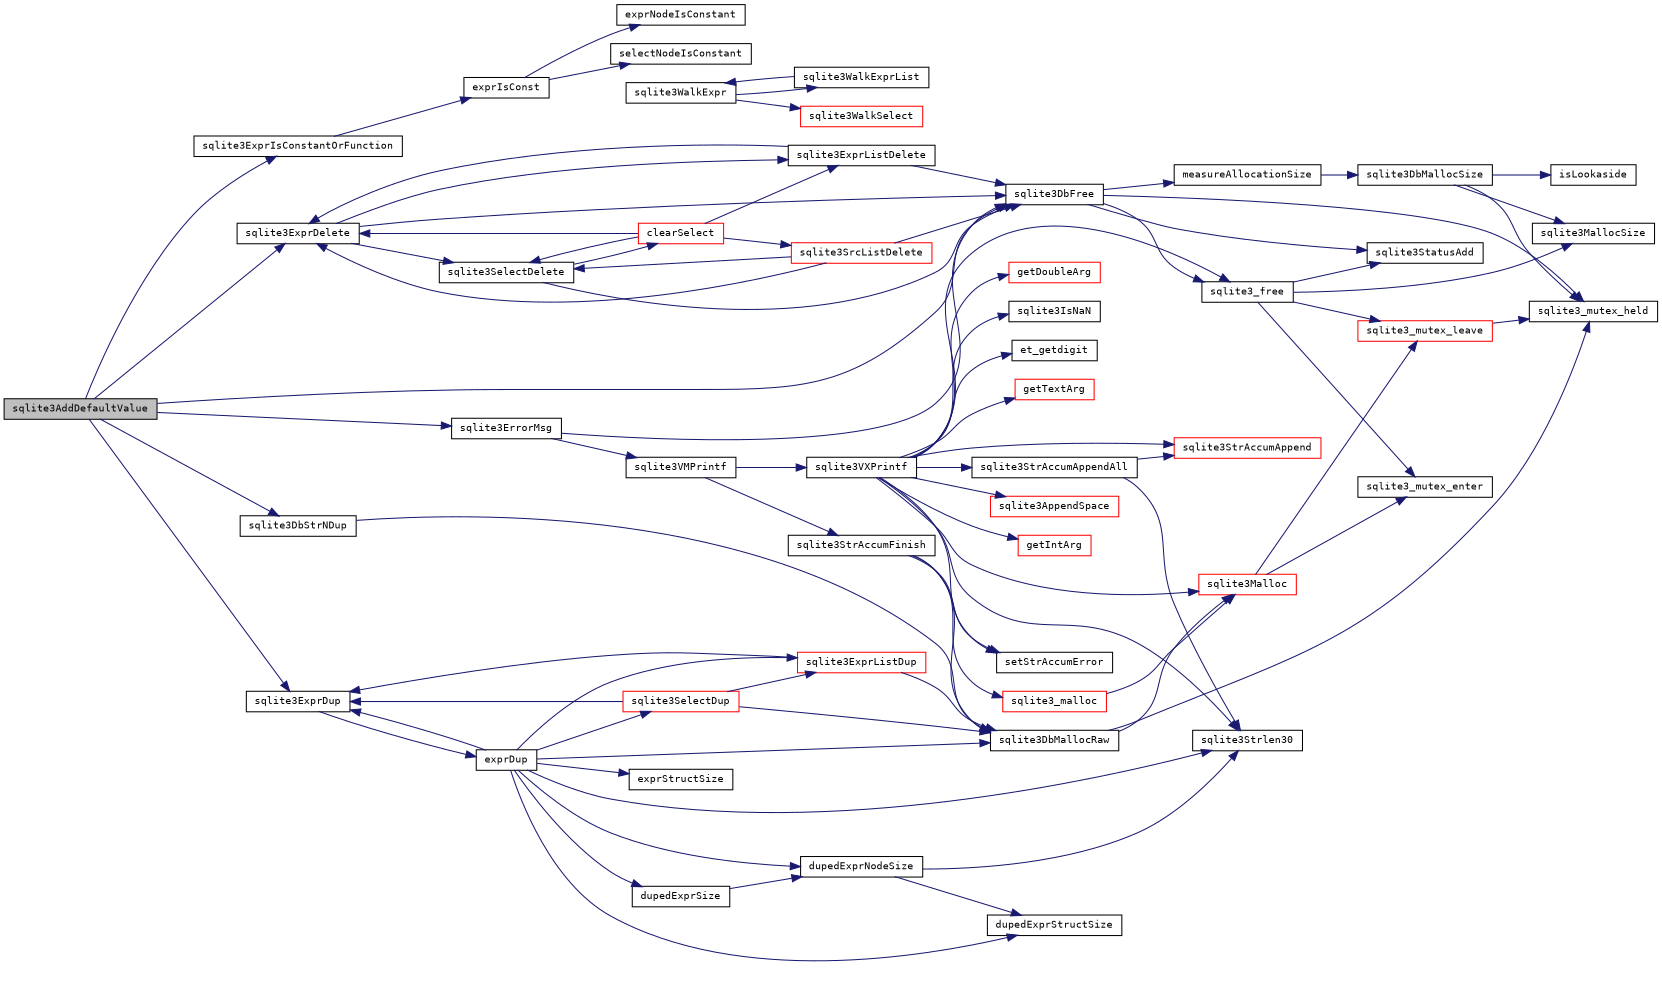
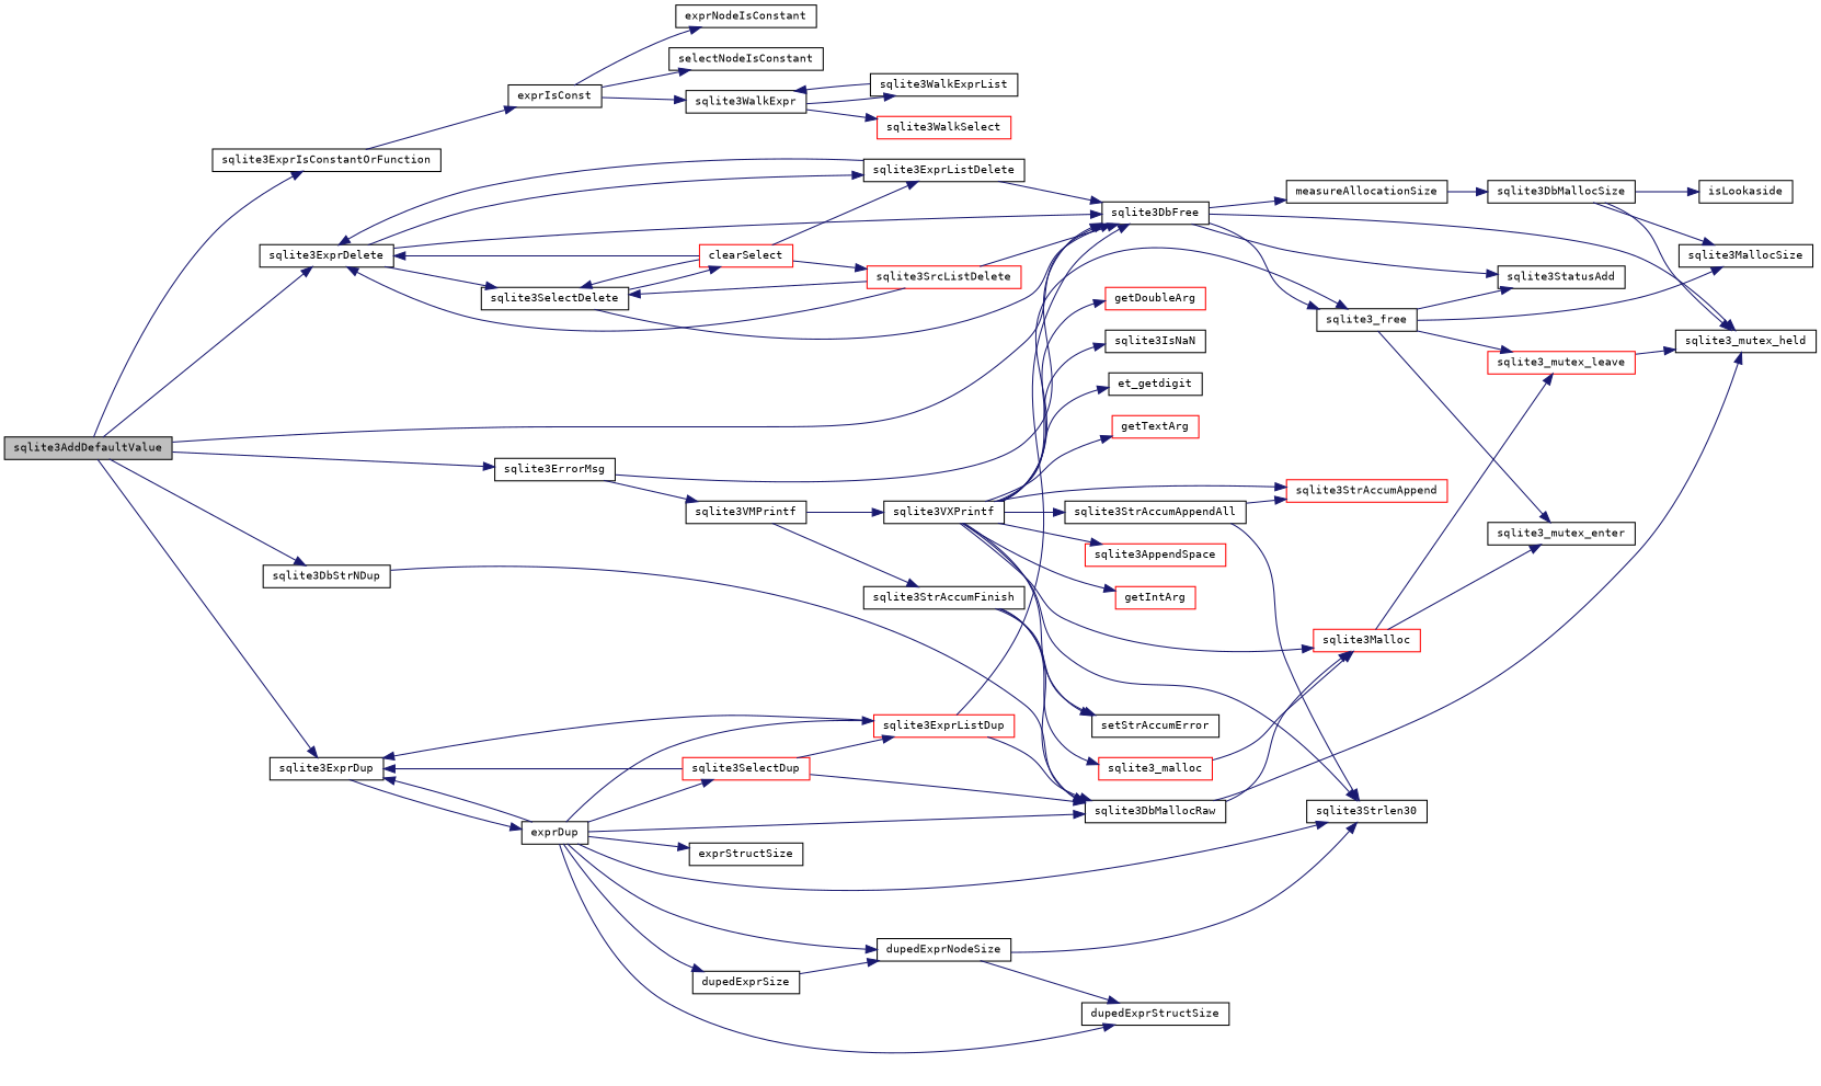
  digraph {
    fontname="DejaVu Sans Mono"
    rankdir=LR
    node [color=black fillcolor=white fontname="DejaVu Sans Mono" fontsize=10 shape=record style=filled]
    edge [color=midnightblue fontname="DejaVu Sans Mono" fontsize=10 labelfontname=FreeSans labelfontsize=10 style=solid]
    n1 [fillcolor=grey75 fontcolor=black height=0.2 label=sqlite3AddDefaultValue width=0.4]
    n2 [height=0.2 label=sqlite3ExprIsConstantOrFunction width=0.4]
    n3 [height=0.2 label=sqlite3ErrorMsg width=0.4]
    n4 [height=0.2 label=sqlite3DbFree width=0.4]
    n5 [height=0.2 label=sqlite3ExprDelete width=0.4]
    n6 [height=0.2 label=sqlite3ExprDup width=0.4]
    n7 [height=0.2 label=sqlite3DbStrNDup width=0.4]
    n8 [height=0.2 label=exprIsConst width=0.4]
    n9 [height=0.2 label=sqlite3VMPrintf width=0.4]
    n10 [height=0.2 label=sqlite3_free width=0.4]
    n11 [height=0.2 label=sqlite3_mutex_held width=0.4]
    n12 [height=0.2 label=sqlite3StatusAdd width=0.4]
    n13 [height=0.2 label=measureAllocationSize width=0.4]
    n14 [height=0.2 label=sqlite3SelectDelete width=0.4]
    n15 [height=0.2 label=sqlite3ExprListDelete width=0.4]
    n16 [height=0.2 label=exprDup width=0.4]
    n17 [height=0.2 label=sqlite3DbMallocRaw width=0.4]
    n18 [height=0.2 label=exprNodeIsConstant width=0.4]
    n19 [height=0.2 label=selectNodeIsConstant width=0.4]
    n20 [height=0.2 label=sqlite3WalkExpr width=0.4]
    n21 [color=red height=0.2 label=sqlite3WalkSelect width=0.4]
    n22 [height=0.2 label=sqlite3WalkExprList width=0.4]
    n23 [height=0.2 label=sqlite3VXPrintf width=0.4]
    n24 [height=0.2 label=sqlite3StrAccumFinish width=0.4]
    n25 [color=red height=0.2 label=sqlite3StrAccumAppend width=0.4]
    n26 [color=red height=0.2 label=getIntArg width=0.4]
    n27 [color=red height=0.2 label=sqlite3Malloc width=0.4]
    n28 [height=0.2 label=setStrAccumError width=0.4]
    n29 [color=red height=0.2 label=getDoubleArg width=0.4]
    n30 [height=0.2 label=sqlite3IsNaN width=0.4]
    n31 [height=0.2 label=sqlite3Strlen30 width=0.4]
    n32 [height=0.2 label=et_getdigit width=0.4]
    n33 [color=red height=0.2 label=getTextArg width=0.4]
    n34 [height=0.2 label=sqlite3StrAccumAppendAll width=0.4]
    n35 [color=red height=0.2 label=sqlite3AppendSpace width=0.4]
    n36 [color=red height=0.2 label=sqlite3_malloc width=0.4]
    n37 [height=0.2 label=sqlite3_mutex_enter width=0.4]
    n38 [color=red height=0.2 label=sqlite3_mutex_leave width=0.4]
    n39 [height=0.2 label=sqlite3MallocSize width=0.4]
    n40 [height=0.2 label=sqlite3DbMallocSize width=0.4]
    n41 [height=0.2 label=isLookaside width=0.4]
    n42 [color=red height=0.2 label=clearSelect width=0.4]
    n43 [color=red height=0.2 label=sqlite3SrcListDelete width=0.4]
    n44 [height=0.2 label=dupedExprSize width=0.4]
    n45 [height=0.2 label=dupedExprNodeSize width=0.4]
    n46 [height=0.2 label=dupedExprStructSize width=0.4]
    n47 [height=0.2 label=exprStructSize width=0.4]
    n48 [color=red height=0.2 label=sqlite3SelectDup width=0.4]
    n49 [color=red height=0.2 label=sqlite3ExprListDup width=0.4]
    n1 -> n2
    n1 -> n3
    n1 -> n4
    n1 -> n5
    n1 -> n6
    n1 -> n7
    n2 -> n8
    n3 -> n4
    n3 -> n9
    n4 -> n10
    n4 -> n11
    n4 -> n12
    n4 -> n13
    n5 -> n4
    n5 -> n14
    n5 -> n15
    n6 -> n16
    n7 -> n17
    n8 -> n18
    n8 -> n19
+   n8 -> n20
    n9 -> n23
    n9 -> n24
    n10 -> n12
    n10 -> n37
    n10 -> n38
    n10 -> n39
    n13 -> n40
    n14 -> n4
    n14 -> n42
    n15 -> n4
    n15 -> n5
    n16 -> n6
    n16 -> n17
    n16 -> n31
    n16 -> n44
    n16 -> n45
    n16 -> n46
    n16 -> n47
    n16 -> n48
    n16 -> n49
    n17 -> n11
    n17 -> n27
    n20 -> n21
    n20 -> n22
    n22 -> n20
    n23 -> n10
    n23 -> n25
    n23 -> n26
    n23 -> n27
    n23 -> n28
    n23 -> n29
    n23 -> n30
    n23 -> n31
    n23 -> n32
    n23 -> n33
    n23 -> n34
    n23 -> n35
    n24 -> n17
    n24 -> n28
    n24 -> n36
    n27 -> n37
    n27 -> n38
    n34 -> n25
    n34 -> n31
    n36 -> n27
    n38 -> n11
    n40 -> n11
    n40 -> n39
    n40 -> n41
    n42 -> n5
    n42 -> n14
    n42 -> n15
    n42 -> n43
    n43 -> n4
    n43 -> n5
    n43 -> n14
    n44 -> n45
    n45 -> n31
    n45 -> n46
    n48 -> n6
    n48 -> n17
    n48 -> n49
+   n49 -> n4
    n49 -> n6
    n49 -> n17
  }
